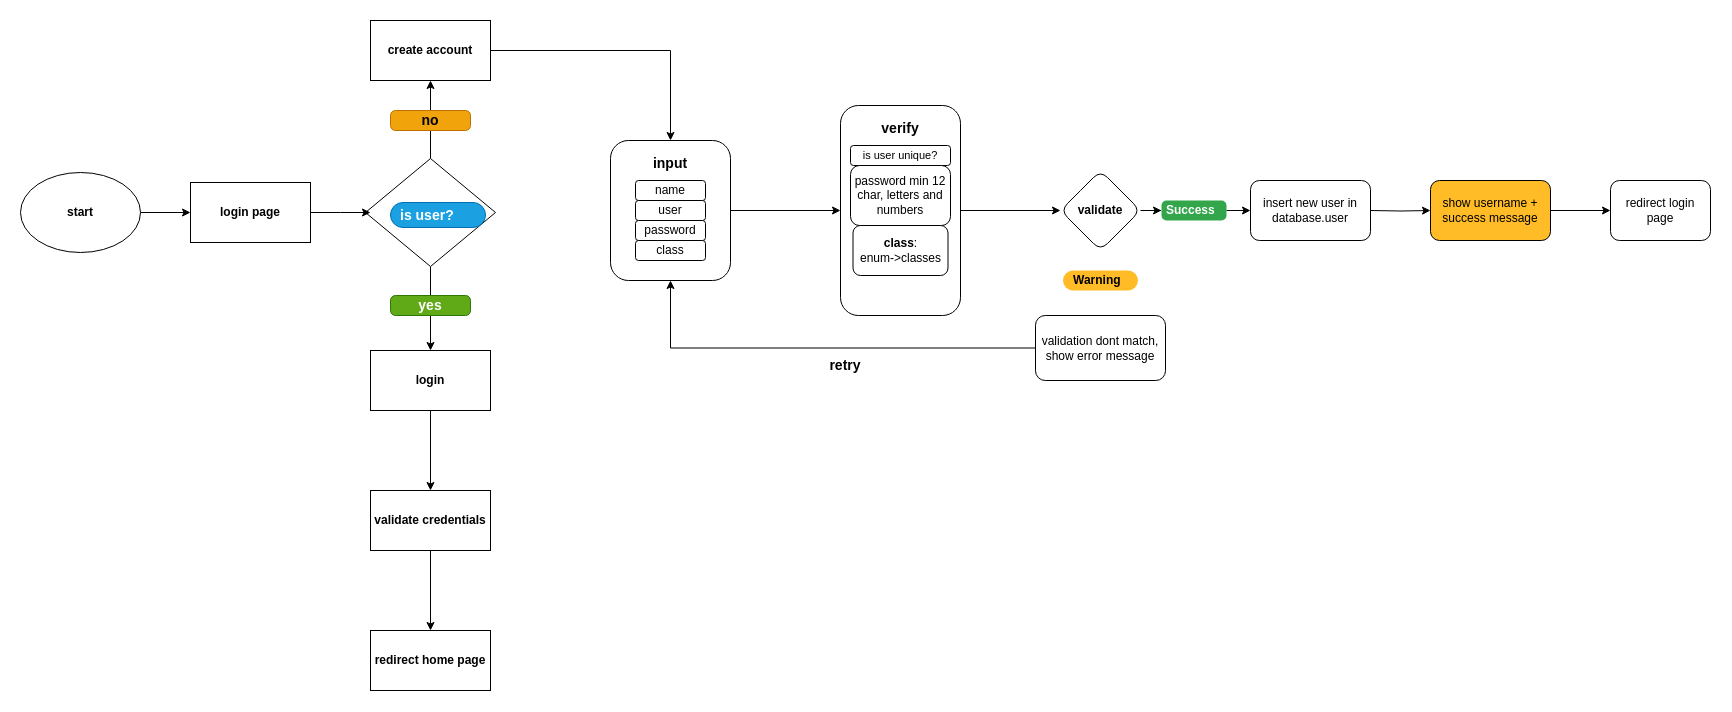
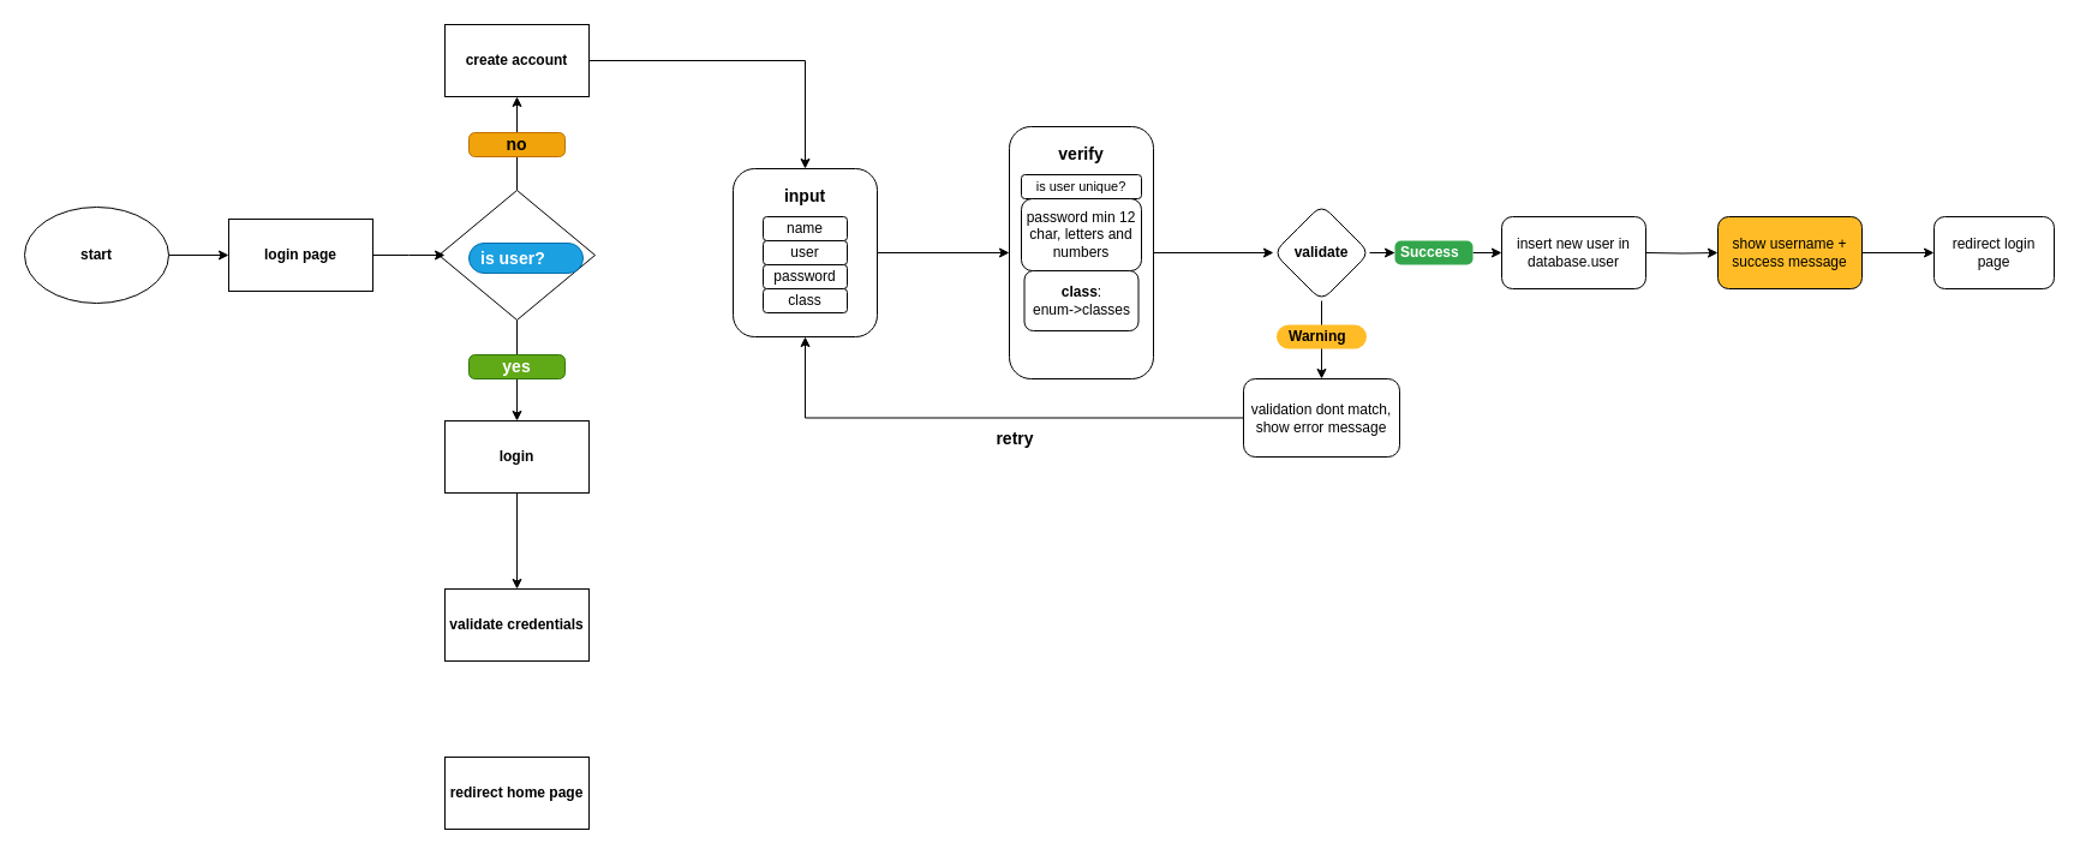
  <mxCell id="0" />
  <mxCell id="1" parent="0" />
  <mxCell id="2" value="" style="edgeStyle=orthogonalEdgeStyle;rounded=0;orthogonalLoop=1;jettySize=auto;html=1;" edge="1" parent="1" source="3" target="45"><mxGeometry relative="1" as="geometry" /></mxCell>
  <mxCell id="3" value="start" style="ellipse;whiteSpace=wrap;html=1;fontStyle=1;fontFamily=Helvetica;" parent="1" vertex="1"><mxGeometry x="20" y="172" width="120" height="80" as="geometry" /></mxCell>
  <mxCell id="4" value="" style="edgeStyle=orthogonalEdgeStyle;rounded=0;orthogonalLoop=1;jettySize=auto;html=1;fontFamily=Helvetica;" edge="1" parent="1" source="5" target="12"><mxGeometry relative="1" as="geometry" /></mxCell>
  <mxCell id="5" value="" style="rounded=1;whiteSpace=wrap;html=1;fontFamily=Helvetica;" parent="1" vertex="1"><mxGeometry x="610" y="140" width="120" height="140" as="geometry" /></mxCell>
  <mxCell id="6" value="name" style="rounded=1;whiteSpace=wrap;html=1;fontFamily=Helvetica;" parent="1" vertex="1"><mxGeometry x="635" y="180" width="70" height="20" as="geometry" /></mxCell>
  <mxCell id="7" value="user" style="rounded=1;whiteSpace=wrap;html=1;fontFamily=Helvetica;" parent="1" vertex="1"><mxGeometry x="635" y="200" width="70" height="20" as="geometry" /></mxCell>
  <mxCell id="8" value="password" style="rounded=1;whiteSpace=wrap;html=1;fontFamily=Helvetica;" parent="1" vertex="1"><mxGeometry x="635" y="220" width="70" height="20" as="geometry" /></mxCell>
  <mxCell id="9" value="class" style="rounded=1;whiteSpace=wrap;html=1;fontFamily=Helvetica;" parent="1" vertex="1"><mxGeometry x="635" y="240" width="70" height="20" as="geometry" /></mxCell>
  <mxCell id="10" value="&lt;font style=&quot;font-size: 14px;&quot;&gt;input&lt;/font&gt;" style="text;html=1;align=center;verticalAlign=middle;whiteSpace=wrap;rounded=0;fontStyle=1;fontSize=14;fontFamily=Helvetica;" parent="1" vertex="1"><mxGeometry x="640" y="148" width="60" height="30" as="geometry" /></mxCell>
  <mxCell id="11" value="" style="edgeStyle=orthogonalEdgeStyle;rounded=0;orthogonalLoop=1;jettySize=auto;html=1;fontFamily=Helvetica;" edge="1" parent="1" source="12" target="20"><mxGeometry relative="1" as="geometry" /></mxCell>
  <mxCell id="12" value="" style="rounded=1;whiteSpace=wrap;html=1;fontFamily=Helvetica;" vertex="1" parent="1"><mxGeometry x="840" y="105" width="120" height="210" as="geometry" /></mxCell>
  <mxCell id="13" value="is user unique?" style="rounded=1;whiteSpace=wrap;html=1;fontSize=11;fontFamily=Helvetica;" vertex="1" parent="1"><mxGeometry x="850" y="145" width="100" height="20" as="geometry" /></mxCell>
  <mxCell id="14" value="password min 12 char, letters and numbers" style="rounded=1;whiteSpace=wrap;html=1;fontFamily=Helvetica;" vertex="1" parent="1"><mxGeometry x="850" y="165" width="100" height="60" as="geometry" /></mxCell>
  <mxCell id="15" value="&lt;font style=&quot;font-size: 14px;&quot;&gt;verify&lt;/font&gt;" style="text;html=1;align=center;verticalAlign=middle;whiteSpace=wrap;rounded=0;fontStyle=1;fontSize=14;fontFamily=Helvetica;" vertex="1" parent="1"><mxGeometry x="870" y="113" width="60" height="30" as="geometry" /></mxCell>
  <mxCell id="16" value="&lt;b&gt;class&lt;/b&gt;: &lt;br&gt;enum-&amp;gt;classes" style="rounded=1;whiteSpace=wrap;html=1;fontFamily=Helvetica;" vertex="1" parent="1"><mxGeometry x="852.5" y="225" width="95" height="50" as="geometry" /></mxCell>
  <mxCell id="17" value="" style="edgeStyle=orthogonalEdgeStyle;rounded=0;orthogonalLoop=1;jettySize=auto;html=1;fontFamily=Helvetica;" edge="1" parent="1" source="29" target="22"><mxGeometry relative="1" as="geometry" /></mxCell>
  <mxCell id="18" value="" style="edgeStyle=orthogonalEdgeStyle;rounded=0;orthogonalLoop=1;jettySize=auto;html=1;" edge="1" parent="1" source="20" target="29"><mxGeometry relative="1" as="geometry" /></mxCell>
+ <mxCell id="19" value="" style="edgeStyle=orthogonalEdgeStyle;rounded=0;orthogonalLoop=1;jettySize=auto;html=1;" edge="1" parent="1" source="20" target="24"><mxGeometry relative="1" as="geometry" /></mxCell>
  <mxCell id="20" value="validate" style="rhombus;whiteSpace=wrap;html=1;rounded=1;fontFamily=Helvetica;fontStyle=1" vertex="1" parent="1"><mxGeometry x="1060" y="170" width="80" height="80" as="geometry" /></mxCell>
  <mxCell id="21" value="" style="edgeStyle=orthogonalEdgeStyle;rounded=0;orthogonalLoop=1;jettySize=auto;html=1;fontFamily=Helvetica;" edge="1" parent="1" target="27"><mxGeometry relative="1" as="geometry"><mxPoint x="1370" y="210" as="sourcePoint" /></mxGeometry></mxCell>
  <mxCell id="22" value="insert new user in database.user" style="whiteSpace=wrap;html=1;rounded=1;fontFamily=Helvetica;" vertex="1" parent="1"><mxGeometry x="1250" y="180" width="120" height="60" as="geometry" /></mxCell>
  <mxCell id="23" style="edgeStyle=orthogonalEdgeStyle;rounded=0;orthogonalLoop=1;jettySize=auto;html=1;entryX=0.5;entryY=1;entryDx=0;entryDy=0;fontFamily=Helvetica;" edge="1" parent="1" source="24" target="5"><mxGeometry relative="1" as="geometry" /></mxCell>
  <mxCell id="24" value="validation dont match, show error message" style="whiteSpace=wrap;html=1;rounded=1;fontFamily=Helvetica;" vertex="1" parent="1"><mxGeometry x="1035" y="315" width="130" height="65" as="geometry" /></mxCell>
  <mxCell id="25" value="Warning" style="rounded=1;whiteSpace=wrap;html=1;arcSize=50;strokeColor=none;strokeWidth=1;fillColor=#FFBC26;fontColor=#000000;whiteSpace=wrap;align=left;verticalAlign=middle;spacingLeft=0;fontStyle=1;fontSize=12;spacing=10;fontFamily=Helvetica;" vertex="1" parent="1"><mxGeometry x="1062.5" y="270" width="75" height="20" as="geometry" /></mxCell>
  <mxCell id="26" value="" style="edgeStyle=orthogonalEdgeStyle;rounded=0;orthogonalLoop=1;jettySize=auto;html=1;" edge="1" parent="1" source="27" target="30"><mxGeometry relative="1" as="geometry" /></mxCell>
  <mxCell id="27" value="show username + success message" style="whiteSpace=wrap;html=1;rounded=1;fontFamily=Helvetica;fillColor=#ffbc26;" vertex="1" parent="1"><mxGeometry x="1430" y="180" width="120" height="60" as="geometry" /></mxCell>
  <mxCell id="28" value="retry" style="text;html=1;align=center;verticalAlign=middle;whiteSpace=wrap;rounded=0;fontSize=14;fontStyle=1;fontFamily=Helvetica;" vertex="1" parent="1"><mxGeometry x="810" y="350" width="70" height="30" as="geometry" /></mxCell>
  <mxCell id="29" value="Success" style="html=1;shadow=0;dashed=0;shape=mxgraph.bootstrap.rrect;rSize=5;strokeColor=none;strokeWidth=1;fillColor=#33A64C;fontColor=#FFFFFF;whiteSpace=wrap;align=left;verticalAlign=middle;spacingLeft=0;fontStyle=1;fontSize=12;spacing=5;fontFamily=Helvetica;" vertex="1" parent="1"><mxGeometry x="1161" y="200" width="65" height="20" as="geometry" /></mxCell>
  <mxCell id="30" value="redirect login page" style="whiteSpace=wrap;html=1;rounded=1;fontFamily=Helvetica;" vertex="1" parent="1"><mxGeometry x="1610" y="180" width="100" height="60" as="geometry" /></mxCell>
  <mxCell id="31" style="edgeStyle=orthogonalEdgeStyle;rounded=0;orthogonalLoop=1;jettySize=auto;html=1;exitX=1;exitY=0.5;exitDx=0;exitDy=0;entryX=0.5;entryY=0;entryDx=0;entryDy=0;" edge="1" parent="1" source="32" target="5"><mxGeometry relative="1" as="geometry" /></mxCell>
  <mxCell id="32" value="create account" style="whiteSpace=wrap;html=1;fontStyle=1;" vertex="1" parent="1"><mxGeometry y="20" width="120" height="60" as="geometry" x="370" /></mxCell>
  <mxCell id="33" style="edgeStyle=orthogonalEdgeStyle;rounded=0;orthogonalLoop=1;jettySize=auto;html=1;exitX=0.5;exitY=1;exitDx=0;exitDy=0;entryX=0.5;entryY=0;entryDx=0;entryDy=0;" edge="1" parent="1" source="35" target="37"><mxGeometry relative="1" as="geometry" /></mxCell>
  <mxCell id="34" style="edgeStyle=orthogonalEdgeStyle;rounded=0;orthogonalLoop=1;jettySize=auto;html=1;exitX=0.5;exitY=0;exitDx=0;exitDy=0;entryX=0.5;entryY=1;entryDx=0;entryDy=0;" edge="1" parent="1" source="35" target="32"><mxGeometry relative="1" as="geometry" /></mxCell>
  <mxCell id="35" value="" style="rhombus;whiteSpace=wrap;html=1;fontStyle=1;" vertex="1" parent="1"><mxGeometry x="365" y="158" width="130" height="108" as="geometry" /></mxCell>
  <mxCell id="36" value="" style="edgeStyle=orthogonalEdgeStyle;rounded=0;orthogonalLoop=1;jettySize=auto;html=1;" edge="1" parent="1" source="37" target="42"><mxGeometry relative="1" as="geometry" /></mxCell>
  <mxCell id="37" value="login" style="whiteSpace=wrap;html=1;fontStyle=1;" vertex="1" parent="1"><mxGeometry y="350" width="120" height="60" as="geometry" x="370" /></mxCell>
  <mxCell id="38" value="is user?" style="rounded=1;whiteSpace=wrap;html=1;arcSize=50;strokeColor=#006EAF;strokeWidth=1;fillColor=#1ba1e2;fontColor=#ffffff;whiteSpace=wrap;align=left;verticalAlign=middle;spacingLeft=0;fontStyle=1;fontSize=14;spacing=10;" vertex="1" parent="1"><mxGeometry x="390" y="202" width="95" height="25" as="geometry" /></mxCell>
  <mxCell id="39" value="no" style="html=1;shadow=0;dashed=0;shape=mxgraph.bootstrap.rrect;rSize=5;strokeColor=#BD7000;strokeWidth=1;fillColor=#f0a30a;whiteSpace=wrap;align=center;verticalAlign=middle;spacingLeft=0;fontStyle=1;fontSize=14;spacing=5;fontColor=#000000;" vertex="1" parent="1"><mxGeometry x="390" width="80" height="20" as="geometry" y="110" /></mxCell>
  <mxCell id="40" value="yes" style="html=1;shadow=0;dashed=0;shape=mxgraph.bootstrap.rrect;rSize=5;strokeColor=#2D7600;strokeWidth=1;fillColor=#60a917;fontColor=#ffffff;whiteSpace=wrap;align=center;verticalAlign=middle;spacingLeft=0;fontStyle=1;fontSize=14;spacing=5;" vertex="1" parent="1"><mxGeometry x="390" y="295" width="80" height="20" as="geometry" /></mxCell>
- <mxCell id="41" value="" style="edgeStyle=orthogonalEdgeStyle;rounded=0;orthogonalLoop=1;jettySize=auto;html=1;" edge="1" parent="1" source="42" target="43"><mxGeometry relative="1" as="geometry" /></mxCell>
  <mxCell id="42" value="validate credentials" style="whiteSpace=wrap;html=1;fontStyle=1;" vertex="1" parent="1"><mxGeometry y="490" width="120" height="60" as="geometry" x="370" /></mxCell>
  <mxCell id="43" value="redirect home page" style="whiteSpace=wrap;html=1;fontStyle=1;" vertex="1" parent="1"><mxGeometry y="630" width="120" height="60" as="geometry" x="370" /></mxCell>
  <mxCell id="44" value="" style="edgeStyle=orthogonalEdgeStyle;rounded=0;orthogonalLoop=1;jettySize=auto;html=1;" edge="1" parent="1" source="45"><mxGeometry relative="1" as="geometry"><mxPoint y="212" as="targetPoint" x="370" /></mxGeometry></mxCell>
  <mxCell id="45" value="login page" style="whiteSpace=wrap;html=1;fontStyle=1;" vertex="1" parent="1"><mxGeometry x="190" y="182" width="120" height="60" as="geometry" /></mxCell>
